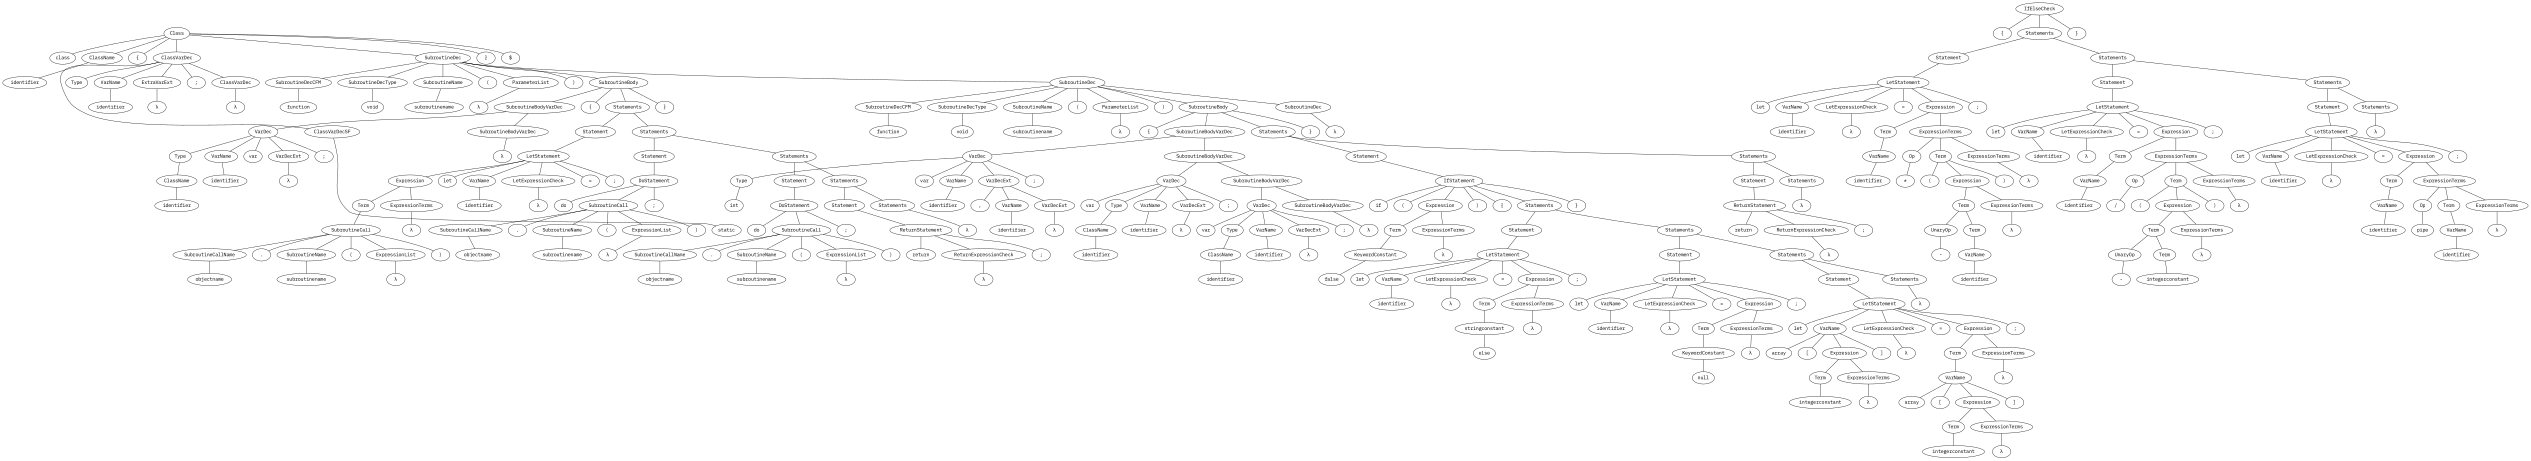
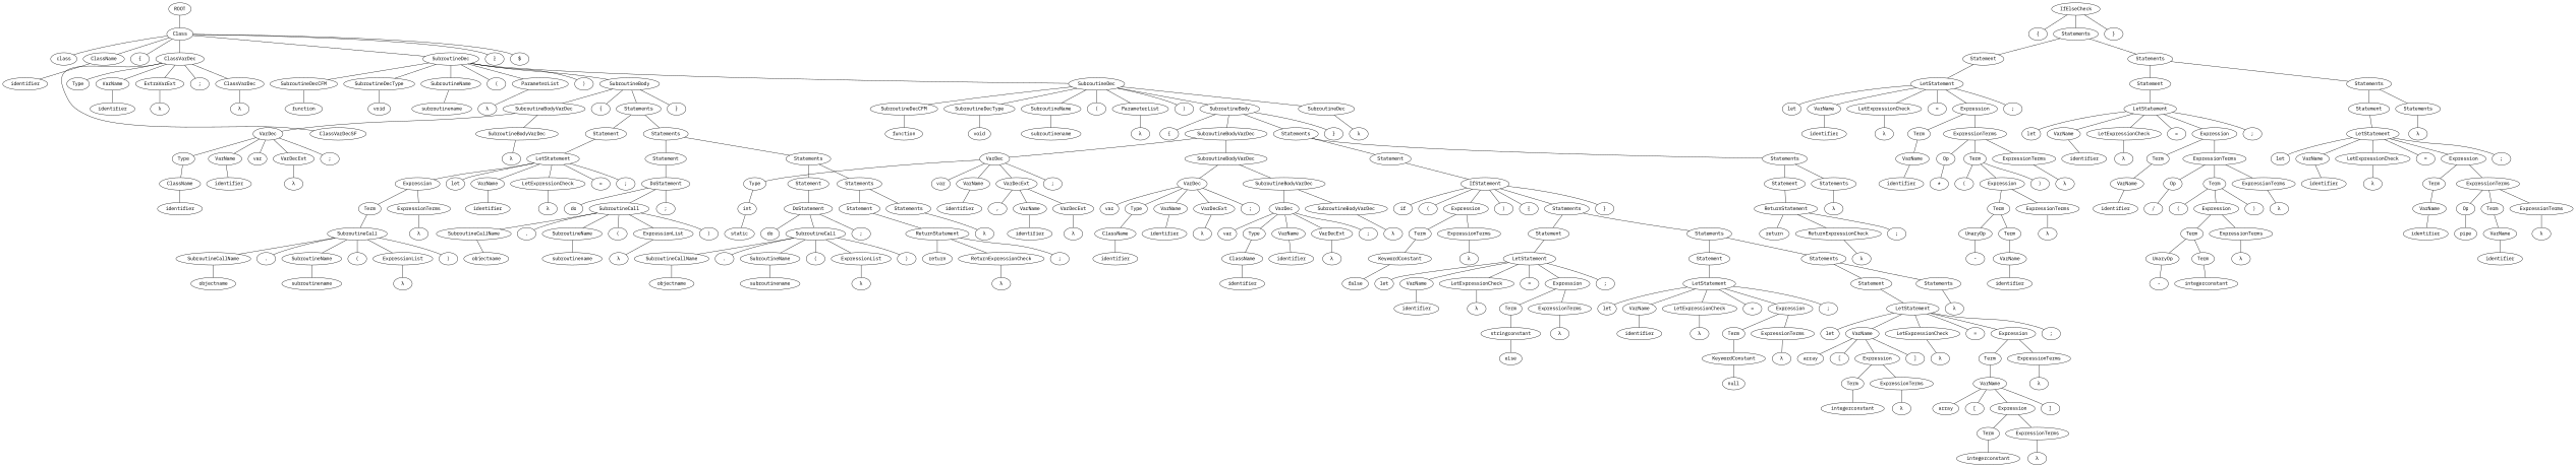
  graph {
    fontname="IBM Plex Mono"
    ordering=out
    node [fontname="IBM Plex Mono"]
    edge [fontname="IBM Plex Mono"]
+   n1 [label=ROOT]
    n2 [label=Class]
    n3 [label=class]
    n4 [label=ClassName]
    n5 [label="{"]
    n6 [label=ClassVarDec]
    n7 [label=SubroutineDec]
    n8 [label="}"]
    n9 [label="$"]
    n10 [label=identifier]
    n11 [label=ClassVarDecSF]
    n12 [label=Type]
    n13 [label=VarName]
    n14 [label=ExtraVarExt]
    n15 [label=";"]
    n16 [label=ClassVarDec]
    n17 [label=SubroutineDecCFM]
    n18 [label=SubroutineDecType]
    n19 [label=SubroutineName]
    n20 [label="("]
    n21 [label=ParameterList]
    n22 [label=")"]
    n23 [label=SubroutineBody]
    n24 [label=SubroutineDec]
    n25 [label=static]
    n26 [label=identifier]
    n27 [label="&lambda;"]
    n28 [label="&lambda;"]
    n29 [label=function]
    n30 [label=void]
    n31 [label=subroutinename]
    n32 [label="&lambda;"]
    n33 [label="{"]
    n34 [label=SubroutineBodyVarDec]
    n35 [label=Statements]
    n36 [label="}"]
    n37 [label=SubroutineDecCFM]
    n38 [label=SubroutineDecType]
    n39 [label=SubroutineName]
    n40 [label="("]
    n41 [label=ParameterList]
    n42 [label=")"]
    n43 [label=SubroutineBody]
    n44 [label=SubroutineDec]
    n45 [label=VarDec]
    n46 [label=SubroutineBodyVarDec]
    n47 [label=Statement]
    n48 [label=Statements]
    n49 [label=var]
    n50 [label=Type]
    n51 [label=VarName]
    n52 [label=VarDecExt]
    n53 [label=";"]
    n54 [label="&lambda;"]
    n55 [label=ClassName]
    n56 [label=identifier]
    n57 [label="&lambda;"]
    n58 [label=identifier]
    n59 [label=LetStatement]
    n60 [label=Statement]
    n61 [label=Statements]
    n62 [label=let]
    n63 [label=VarName]
    n64 [label=LetExpressionCheck]
    n65 [label="="]
    n66 [label=Expression]
    n67 [label=";"]
    n68 [label=identifier]
    n69 [label="&lambda;"]
    n70 [label=Term]
    n71 [label=ExpressionTerms]
    n72 [label=SubroutineCall]
    n73 [label="&lambda;"]
    n74 [label=SubroutineCallName]
    n75 [label="."]
    n76 [label=SubroutineName]
    n77 [label="("]
    n78 [label=ExpressionList]
    n79 [label=")"]
    n80 [label=objectname]
    n81 [label=subroutinename]
    n82 [label="&lambda;"]
    n83 [label=DoStatement]
    n84 [label=Statement]
    n85 [label=Statements]
    n86 [label=do]
    n87 [label=SubroutineCall]
    n88 [label=";"]
    n89 [label=SubroutineCallName]
    n90 [label="."]
    n91 [label=SubroutineName]
    n92 [label="("]
    n93 [label=ExpressionList]
    n94 [label=")"]
    n95 [label=objectname]
    n96 [label=subroutinename]
    n97 [label="&lambda;"]
    n98 [label=DoStatement]
    n99 [label=Statement]
    n100 [label=Statements]
    n101 [label=do]
    n102 [label=SubroutineCall]
    n103 [label=";"]
    n104 [label=SubroutineCallName]
    n105 [label="."]
    n106 [label=SubroutineName]
    n107 [label="("]
    n108 [label=ExpressionList]
    n109 [label=")"]
    n110 [label=objectname]
    n111 [label=subroutinename]
    n112 [label="&lambda;"]
    n113 [label=ReturnStatement]
    n114 [label="&lambda;"]
    n115 [label=return]
    n116 [label=ReturnExpressionCheck]
    n117 [label=";"]
    n118 [label="&lambda;"]
    n119 [label=function]
    n120 [label=void]
    n121 [label=subroutinename]
    n122 [label="&lambda;"]
    n123 [label="{"]
    n124 [label=SubroutineBodyVarDec]
    n125 [label=Statements]
    n126 [label="}"]
    n127 [label="&lambda;"]
    n128 [label=VarDec]
    n129 [label=SubroutineBodyVarDec]
    n130 [label=Statement]
    n131 [label=Statements]
    n132 [label=var]
    n133 [label=Type]
    n134 [label=VarName]
    n135 [label=VarDecExt]
    n136 [label=";"]
    n137 [label=VarDec]
    n138 [label=SubroutineBodyVarDec]
    n139 [label=int]
    n140 [label=identifier]
    n141 [label=","]
    n142 [label=VarName]
    n143 [label=VarDecExt]
    n144 [label=identifier]
    n145 [label="&lambda;"]
    n146 [label=var]
    n147 [label=Type]
    n148 [label=VarName]
    n149 [label=VarDecExt]
    n150 [label=";"]
    n151 [label=VarDec]
    n152 [label=SubroutineBodyVarDec]
    n153 [label=ClassName]
    n154 [label=identifier]
    n155 [label="&lambda;"]
    n156 [label=identifier]
    n157 [label=var]
    n158 [label=Type]
    n159 [label=VarName]
    n160 [label=VarDecExt]
    n161 [label=";"]
    n162 [label="&lambda;"]
    n163 [label=ClassName]
    n164 [label=identifier]
    n165 [label="&lambda;"]
    n166 [label=identifier]
    n167 [label=IfStatement]
    n168 [label=Statement]
    n169 [label=Statements]
    n170 [label=if]
    n171 [label="("]
    n172 [label=Expression]
    n173 [label=")"]
    n174 [label="{"]
    n175 [label=Statements]
    n176 [label="}"]
    n177 [label=Term]
    n178 [label=ExpressionTerms]
    n179 [label=Statement]
    n180 [label=Statements]
    n181 [label=IfElseCheck]
    n182 [label="{"]
    n183 [label=Statements]
    n184 [label="}"]
    n185 [label=KeywordConstant]
    n186 [label="&lambda;"]
    n187 [label=false]
    n188 [label=LetStatement]
    n189 [label=Statement]
    n190 [label=Statements]
    n191 [label=let]
    n192 [label=VarName]
    n193 [label=LetExpressionCheck]
    n194 [label="="]
    n195 [label=Expression]
    n196 [label=";"]
    n197 [label=identifier]
    n198 [label="&lambda;"]
    n199 [label=Term]
    n200 [label=ExpressionTerms]
    n201 [label=stringconstant]
    n202 [label="&lambda;"]
    n203 [label=else]
    n204 [label=LetStatement]
    n205 [label=Statement]
    n206 [label=Statements]
    n207 [label=let]
    n208 [label=VarName]
    n209 [label=LetExpressionCheck]
    n210 [label="="]
    n211 [label=Expression]
    n212 [label=";"]
    n213 [label=identifier]
    n214 [label="&lambda;"]
    n215 [label=Term]
    n216 [label=ExpressionTerms]
    n217 [label=KeywordConstant]
    n218 [label="&lambda;"]
    n219 [label=null]
    n220 [label=LetStatement]
    n221 [label="&lambda;"]
    n222 [label=let]
    n223 [label=VarName]
    n224 [label=LetExpressionCheck]
    n225 [label="="]
    n226 [label=Expression]
    n227 [label=";"]
    n228 [label=array]
    n229 [label="["]
    n230 [label=Expression]
    n231 [label="]"]
    n232 [label="&lambda;"]
    n233 [label=Term]
    n234 [label=ExpressionTerms]
    n235 [label=Term]
    n236 [label=ExpressionTerms]
    n237 [label=integerconstant]
    n238 [label="&lambda;"]
    n239 [label=VarName]
    n240 [label="&lambda;"]
    n241 [label=array]
    n242 [label="["]
    n243 [label=Expression]
    n244 [label="]"]
    n245 [label=Term]
    n246 [label=ExpressionTerms]
    n247 [label=integerconstant]
    n248 [label="&lambda;"]
    n249 [label=Statement]
    n250 [label=Statements]
    n251 [label=LetStatement]
    n252 [label=Statement]
    n253 [label=Statements]
    n254 [label=let]
    n255 [label=VarName]
    n256 [label=LetExpressionCheck]
    n257 [label="="]
    n258 [label=Expression]
    n259 [label=";"]
    n260 [label=identifier]
    n261 [label="&lambda;"]
    n262 [label=Term]
    n263 [label=ExpressionTerms]
    n264 [label=VarName]
    n265 [label=Op]
    n266 [label=Term]
    n267 [label=ExpressionTerms]
    n268 [label=identifier]
    n269 [label="*"]
    n270 [label="("]
    n271 [label=Expression]
    n272 [label=")"]
    n273 [label="&lambda;"]
    n274 [label=Term]
    n275 [label=ExpressionTerms]
    n276 [label=UnaryOp]
    n277 [label=Term]
    n278 [label="&lambda;"]
    n279 [label="-"]
    n280 [label=VarName]
    n281 [label=identifier]
    n282 [label=LetStatement]
    n283 [label=Statement]
    n284 [label=Statements]
    n285 [label=let]
    n286 [label=VarName]
    n287 [label=LetExpressionCheck]
    n288 [label="="]
    n289 [label=Expression]
    n290 [label=";"]
    n291 [label=identifier]
    n292 [label="&lambda;"]
    n293 [label=Term]
    n294 [label=ExpressionTerms]
    n295 [label=VarName]
    n296 [label=Op]
    n297 [label=Term]
    n298 [label=ExpressionTerms]
    n299 [label=identifier]
    n300 [label="/"]
    n301 [label="("]
    n302 [label=Expression]
    n303 [label=")"]
    n304 [label="&lambda;"]
    n305 [label=Term]
    n306 [label=ExpressionTerms]
    n307 [label=UnaryOp]
    n308 [label=Term]
    n309 [label="&lambda;"]
    n310 [label="-"]
    n311 [label=integerconstant]
    n312 [label=LetStatement]
    n313 [label="&lambda;"]
    n314 [label=let]
    n315 [label=VarName]
    n316 [label=LetExpressionCheck]
    n317 [label="="]
    n318 [label=Expression]
    n319 [label=";"]
    n320 [label=identifier]
    n321 [label="&lambda;"]
    n322 [label=Term]
    n323 [label=ExpressionTerms]
    n324 [label=VarName]
    n325 [label=Op]
    n326 [label=Term]
    n327 [label=ExpressionTerms]
    n328 [label=identifier]
    n329 [label=pipe]
    n330 [label=VarName]
    n331 [label="&lambda;"]
    n332 [label=identifier]
    n333 [label=ReturnStatement]
    n334 [label="&lambda;"]
    n335 [label=return]
    n336 [label=ReturnExpressionCheck]
    n337 [label=";"]
    n338 [label="&lambda;"]
+   n1 -- n2
    n2 -- n3
    n2 -- n4
    n2 -- n5
    n2 -- n6
    n2 -- n7
    n2 -- n8
    n2 -- n9
    n4 -- n10
    n6 -- n11
    n6 -- n12
    n6 -- n13
    n6 -- n14
    n6 -- n15
    n6 -- n16
    n7 -- n17
    n7 -- n18
    n7 -- n19
    n7 -- n20
    n7 -- n21
    n7 -- n22
    n7 -- n23
    n7 -- n24
-   n11 -- n25
+   n139 -- n25
    n13 -- n26
    n14 -- n27
    n16 -- n28
    n17 -- n29
    n18 -- n30
    n19 -- n31
    n21 -- n32
    n23 -- n33
    n23 -- n34
    n23 -- n35
    n23 -- n36
    n24 -- n37
    n24 -- n38
    n24 -- n39
    n24 -- n40
    n24 -- n41
    n24 -- n42
    n24 -- n43
    n24 -- n44
    n34 -- n45
    n34 -- n46
    n35 -- n47
    n35 -- n48
    n37 -- n119
    n38 -- n120
    n39 -- n121
    n41 -- n122
    n43 -- n123
    n43 -- n124
    n43 -- n125
    n43 -- n126
    n44 -- n127
    n45 -- n49
    n45 -- n50
    n45 -- n51
    n45 -- n52
    n45 -- n53
    n46 -- n54
    n47 -- n59
    n48 -- n60
    n48 -- n61
    n50 -- n55
    n51 -- n56
    n52 -- n57
    n55 -- n58
    n59 -- n62
    n59 -- n63
    n59 -- n64
    n59 -- n65
    n59 -- n66
    n59 -- n67
    n60 -- n83
    n61 -- n84
    n61 -- n85
    n63 -- n68
    n64 -- n69
    n66 -- n70
    n66 -- n71
    n70 -- n72
    n71 -- n73
    n72 -- n74
    n72 -- n75
    n72 -- n76
    n72 -- n77
    n72 -- n78
    n72 -- n79
    n74 -- n80
    n76 -- n81
    n78 -- n82
    n83 -- n86
    n83 -- n87
    n83 -- n88
    n84 -- n98
    n85 -- n99
    n85 -- n100
    n87 -- n89
    n87 -- n90
    n87 -- n91
    n87 -- n92
    n87 -- n93
    n87 -- n94
    n89 -- n95
    n91 -- n96
    n93 -- n97
    n98 -- n101
    n98 -- n102
    n98 -- n103
    n99 -- n113
    n100 -- n114
    n102 -- n104
    n102 -- n105
    n102 -- n106
    n102 -- n107
    n102 -- n108
    n102 -- n109
    n104 -- n110
    n106 -- n111
    n108 -- n112
    n113 -- n115
    n113 -- n116
    n113 -- n117
    n116 -- n118
    n124 -- n128
    n124 -- n129
    n125 -- n130
    n125 -- n131
    n128 -- n132
    n128 -- n133
    n128 -- n134
    n128 -- n135
    n128 -- n136
    n129 -- n137
    n129 -- n138
    n130 -- n167
    n131 -- n168
    n131 -- n169
    n133 -- n139
    n134 -- n140
    n135 -- n141
    n135 -- n142
    n135 -- n143
    n137 -- n146
    n137 -- n147
    n137 -- n148
    n137 -- n149
    n137 -- n150
    n138 -- n151
    n138 -- n152
    n142 -- n144
    n143 -- n145
    n147 -- n153
    n148 -- n154
    n149 -- n155
    n151 -- n157
    n151 -- n158
    n151 -- n159
    n151 -- n160
    n151 -- n161
    n152 -- n162
    n153 -- n156
    n158 -- n163
    n159 -- n164
    n160 -- n165
    n163 -- n166
    n167 -- n170
    n167 -- n171
    n167 -- n172
    n167 -- n173
    n167 -- n174
    n167 -- n175
    n167 -- n176
    n168 -- n333
    n169 -- n334
    n172 -- n177
    n172 -- n178
    n175 -- n179
    n175 -- n180
    n177 -- n185
    n178 -- n186
    n179 -- n188
    n180 -- n189
    n180 -- n190
    n181 -- n182
    n181 -- n183
    n181 -- n184
    n183 -- n249
    n183 -- n250
    n185 -- n187
    n188 -- n191
    n188 -- n192
    n188 -- n193
    n188 -- n194
    n188 -- n195
    n188 -- n196
    n189 -- n204
    n190 -- n205
    n190 -- n206
    n192 -- n197
    n193 -- n198
    n195 -- n199
    n195 -- n200
    n199 -- n201
    n200 -- n202
    n201 -- n203
    n204 -- n207
    n204 -- n208
    n204 -- n209
    n204 -- n210
    n204 -- n211
    n204 -- n212
    n205 -- n220
    n206 -- n221
    n208 -- n213
    n209 -- n214
    n211 -- n215
    n211 -- n216
    n215 -- n217
    n216 -- n218
    n217 -- n219
    n220 -- n222
    n220 -- n223
    n220 -- n224
    n220 -- n225
    n220 -- n226
    n220 -- n227
    n223 -- n228
    n223 -- n229
    n223 -- n230
    n223 -- n231
    n224 -- n232
    n226 -- n233
    n226 -- n234
    n230 -- n235
    n230 -- n236
    n233 -- n239
    n234 -- n240
    n235 -- n237
    n236 -- n238
    n239 -- n241
    n239 -- n242
    n239 -- n243
    n239 -- n244
    n243 -- n245
    n243 -- n246
    n245 -- n247
    n246 -- n248
    n249 -- n251
    n250 -- n252
    n250 -- n253
    n251 -- n254
    n251 -- n255
    n251 -- n256
    n251 -- n257
    n251 -- n258
    n251 -- n259
    n252 -- n282
    n253 -- n283
    n253 -- n284
    n255 -- n260
    n256 -- n261
    n258 -- n262
    n258 -- n263
    n262 -- n264
    n263 -- n265
    n263 -- n266
    n263 -- n267
    n264 -- n268
    n265 -- n269
    n266 -- n270
    n266 -- n271
    n266 -- n272
    n267 -- n273
    n271 -- n274
    n271 -- n275
    n274 -- n276
    n274 -- n277
    n275 -- n278
    n276 -- n279
    n277 -- n280
    n280 -- n281
    n282 -- n285
    n282 -- n286
    n282 -- n287
    n282 -- n288
    n282 -- n289
    n282 -- n290
    n283 -- n312
    n284 -- n313
    n286 -- n291
    n287 -- n292
    n289 -- n293
    n289 -- n294
    n293 -- n295
    n294 -- n296
    n294 -- n297
    n294 -- n298
    n295 -- n299
    n296 -- n300
    n297 -- n301
    n297 -- n302
    n297 -- n303
    n298 -- n304
    n302 -- n305
    n302 -- n306
    n305 -- n307
    n305 -- n308
    n306 -- n309
    n307 -- n310
    n308 -- n311
    n312 -- n314
    n312 -- n315
    n312 -- n316
    n312 -- n317
    n312 -- n318
    n312 -- n319
    n315 -- n320
    n316 -- n321
    n318 -- n322
    n318 -- n323
    n322 -- n324
    n323 -- n325
    n323 -- n326
    n323 -- n327
    n324 -- n328
    n325 -- n329
    n326 -- n330
    n327 -- n331
    n330 -- n332
    n333 -- n335
    n333 -- n336
    n333 -- n337
    n336 -- n338
  }
